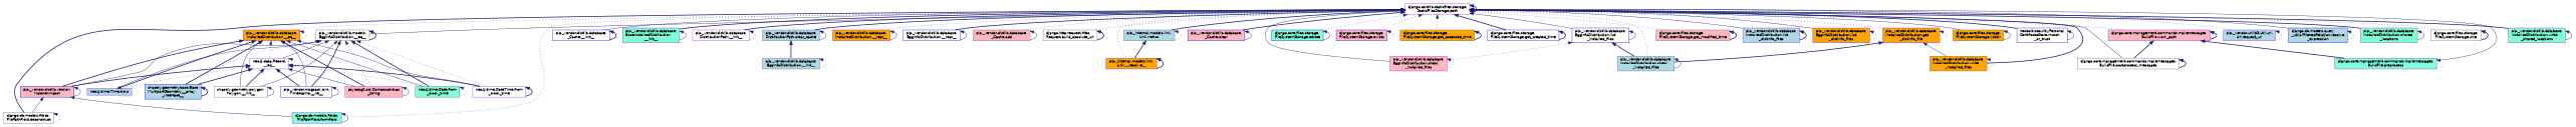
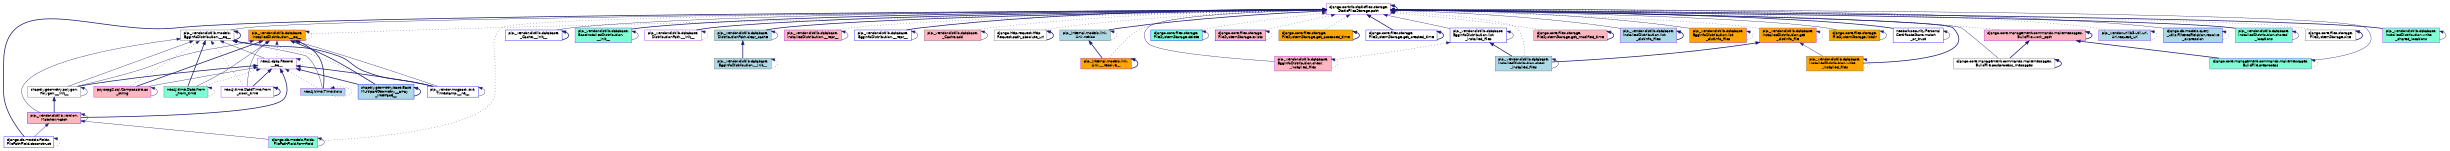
  digraph {
    fontname="DejaVu Sans"
    rankdir=TB
    node [color=purple fillcolor=white fontname="DejaVu Sans" fontsize=10 shape=record style=filled]
    edge [color=midnightblue dir=back fontname="DejaVu Sans" fontsize=10 labelfontname=Helvetica labelfontsize=10 style=bold]
    n1 [fontcolor=black height=0.2 label="django.contrib.staticfiles.storage.\lStaticFilesStorage.path" width=0.4]
    n2 [fillcolor=orange height=0.2 label="pip._vendor.distlib.database.\lInstalledDistribution.__eq__" width=0.4]
-   n3 [color=gray40 height=0.2 label="django.db.models.fields.\lFilePathField.deconstruct" width=0.4]
+   n3 [color=blue height=0.2 label="django.db.models.fields.\lFilePathField.deconstruct" width=0.4]
    n4 [fillcolor=aquamarine height=0.2 label="django.db.models.fields.\lFilePathField.formfield" width=0.4]
    n5 [color=gray40 height=0.2 label="pip._vendor.distlib.models.\lEggInfoDistribution.__eq__" width=0.4]
    n6 [color=blue height=0.2 label="pip._vendor.distlib.database.\l_Cache.__init__" width=0.4]
    n7 [fillcolor=aquamarine height=0.2 label="pip._vendor.distlib.database.\lBaseInstalledDistribution.\l__init__" width=0.4]
    n8 [height=0.2 label="pip._vendor.distlib.database.\lDistributionPath.__init__" width=0.4]
    n9 [fillcolor=orange height=0.2 label="pip._internal.models.link.\lLink.__resolve__" width=0.4]
-   n10 [fillcolor=orange height=0.2 label="pip._vendor.distlib.database.\lInstalledDistribution.__repr__" width=0.4]
+   n10 [fillcolor=lightpink height=0.2 label="pip._vendor.distlib.database.\lInstalledDistribution.__repr__" width=0.4]
    n11 [color=blue height=0.2 label="pip._vendor.distlib.database.\lEggInfoDistribution.__repr__" width=0.4]
    n12 [color=gray40 fillcolor=lightpink height=0.2 label="pip._vendor.distlib.database.\l_Cache.add" width=0.4]
-   n13 [color=gray40 height=0.2 label="django.http.request.Http\lRequest.build_absolute_uri" width=0.4]
+   n13 [color=gray40 height=0.2 label="django.http.request.Http\lRequest.path_absolute_uri" width=0.4]
    n14 [color=gray40 fillcolor=lightblue height=0.2 label="pip._vendor.distlib.database.\lInstalledDistribution.check\l_installed_files" width=0.4]
    n15 [fillcolor=lightpink height=0.2 label="pip._vendor.distlib.database.\lEggInfoDistribution.check\l_installed_files" width=0.4]
-   n16 [color=blue fillcolor=lightpink height=0.2 label="pip._vendor.distlib.database.\l_Cache.clear" width=0.4]
    n17 [color=gray40 fillcolor=lightblue height=0.2 label="pip._vendor.distlib.database.\lDistributionPath.clear_cache" width=0.4]
    n18 [color=blue fillcolor=aquamarine height=0.2 label="django.core.files.storage.\lFileSystemStorage.delete" width=0.4]
    n19 [color=blue fillcolor=lightpink height=0.2 label="django.core.files.storage.\lFileSystemStorage.exists" width=0.4]
    n20 [color=gray40 fillcolor=orange height=0.2 label="django.core.files.storage.\lFileSystemStorage.get_accessed_time" width=0.4]
    n21 [color=blue height=0.2 label="django.core.files.storage.\lFileSystemStorage.get_created_time" width=0.4]
    n22 [fillcolor=orange height=0.2 label="pip._vendor.distlib.database.\lInstalledDistribution.get\l_distinfo_file" width=0.4]
    n23 [color=gray40 fillcolor=orange height=0.2 label="pip._vendor.distlib.database.\lInstalledDistribution.write\l_installed_files" width=0.4]
    n24 [color=gray40 fillcolor=lightpink height=0.2 label="django.core.files.storage.\lFileSystemStorage.get_modified_time" width=0.4]
    n25 [fillcolor=lightblue height=0.2 label="pip._vendor.distlib.database.\lInstalledDistribution.list\l_distinfo_files" width=0.4]
    n26 [fillcolor=orange height=0.2 label="pip._vendor.distlib.database.\lEggInfoDistribution.list\l_distinfo_files" width=0.4]
    n27 [color=blue height=0.2 label="pip._vendor.distlib.database.\lEggInfoDistribution.list\l_installed_files" width=0.4]
    n28 [color=gray40 fillcolor=orange height=0.2 label="django.core.files.storage.\lFileSystemStorage.listdir" width=0.4]
    n29 [color=blue height=0.2 label="neobolt.security.Personal\lCertificateStore.match\l_or_trust" width=0.4]
    n30 [color=gray40 fillcolor=lightblue height=0.2 label="pip._internal.models.link.\lLink.netloc" width=0.4]
    n31 [color=gray40 height=0.2 label="django.core.management.commands.makemessages.\lBuildFile.postprocess_messages" width=0.4]
    n32 [fillcolor=aquamarine height=0.2 label="django.core.management.commands.makemessages.\lBuildFile.preprocess" width=0.4]
    n33 [fillcolor=lightblue height=0.2 label="pip._vendor.urllib3.util.url.\lUrl.request_uri" width=0.4]
    n34 [color=blue fillcolor=lightblue height=0.2 label="django.db.models.query\l_utils.FilteredRelation.resolve\l_expression" width=0.4]
    n35 [fillcolor=aquamarine height=0.2 label="pip._vendor.distlib.database.\lInstalledDistribution.shared\l_locations" width=0.4]
    n36 [color=gray40 height=0.2 label="django.core.files.storage.\lFileSystemStorage.size" width=0.4]
    n37 [fillcolor=lightpink height=0.2 label="django.core.management.commands.makemessages.\lBuildFile.work_path" width=0.4]
    n38 [fillcolor=aquamarine height=0.2 label="pip._vendor.distlib.database.\lInstalledDistribution.write\l_shared_locations" width=0.4]
    n39 [color=blue fillcolor=lightblue height=0.2 label="shapely.geometry.base.Base\lMultipartGeometry.__array\l_interface__" width=0.4]
    n40 [height=0.2 label="neo4j.data.Record.\l__eq__" width=0.4]
    n41 [color=gray40 height=0.2 label="shapely.geometry.polygon.\lPolygon.__init__" width=0.4]
    n42 [color=blue height=0.2 label="pip._vendor.msgpack.ext.\lTimestamp.__ne__" width=0.4]
    n43 [fillcolor=lightpink height=0.2 label="psycopg2.sql.Composable.as\l_string" width=0.4]
-   n44 [color=gray40 fillcolor=aquamarine height=0.2 label="neo4j.time.Date.from\l_clock_time" width=0.4]
+   n44 [color=gray40 fillcolor=aquamarine height=0.2 label="neo4j.time.Date.from\l_from_time" width=0.4]
    n45 [height=0.2 label="neo4j.time.DateTime.from\l_clock_time" width=0.4]
    n46 [color=blue fillcolor=lightpink height=0.2 label="pip._vendor.distlib.version.\lMatcher.match" width=0.4]
    n47 [fillcolor=lightblue height=0.2 label="neo4j.time.Time.ticks" width=0.4]
    n48 [color=gray40 fillcolor=lightblue height=0.2 label="pip._vendor.distlib.database.\lEggInfoDistribution.__init__" width=0.4]
    n1 -> n1
    n1 -> n2 [style=dotted]
    n1 -> n3
    n1 -> n4 [style=dotted]
    n1 -> n5 [style=solid]
    n1 -> n6 [style=solid]
    n1 -> n7
    n1 -> n8
    n1 -> n9 [style=dotted]
    n1 -> n10 [style=dotted]
    n1 -> n11
    n1 -> n12 [style=dotted]
    n1 -> n13 [style=dotted]
    n1 -> n14 [style=dotted]
    n1 -> n15 [style=solid]
-   n1 -> n16
    n1 -> n17
    n1 -> n18 [style=dotted]
    n1 -> n19 [style=dotted]
    n1 -> n20 [style=dotted]
    n1 -> n21
    n1 -> n22 [style=dotted]
    n1 -> n23
    n1 -> n24 [style=dotted]
    n1 -> n25 [style=solid]
    n1 -> n26 [style=solid]
    n1 -> n27 [style=solid]
    n1 -> n28 [style=solid]
    n1 -> n29
    n1 -> n30
    n1 -> n31 [style=solid]
    n1 -> n32 [style=solid]
    n1 -> n33 [style=dotted]
    n1 -> n34 [style=solid]
    n1 -> n35
    n1 -> n36 [style=dotted]
    n1 -> n37 [style=dotted]
    n1 -> n38
    n2 -> n2 [style=dotted]
    n2 -> n39
    n2 -> n40 [style=dotted]
    n2 -> n41 [style=solid]
    n2 -> n42 [style=solid]
    n2 -> n43
    n2 -> n44 [style=solid]
    n2 -> n45 [style=solid]
-   n2 -> n46
+   n41 -> n46
    n2 -> n47
    n3 -> n3 [style=dotted]
    n4 -> n4 [style=solid]
    n5 -> n5
    n5 -> n39 [style=dotted]
    n5 -> n40 [style=solid]
    n5 -> n41 [style=solid]
    n5 -> n42
    n5 -> n43 [style=dotted]
    n5 -> n44
    n5 -> n45 [style=dotted]
    n5 -> n46 [style=solid]
    n5 -> n47 [style=solid]
    n6 -> n6
    n7 -> n7 [style=solid]
    n8 -> n8 [style=dotted]
    n9 -> n9
    n10 -> n10 [style=solid]
    n11 -> n11 [style=solid]
    n12 -> n12 [style=solid]
    n13 -> n13
    n14 -> n14 [style=solid]
    n15 -> n15 [style=dotted]
-   n16 -> n16 [style=solid]
    n17 -> n17 [style=solid]
    n17 -> n48
    n18 -> n18 [style=solid]
    n19 -> n19 [style=dotted]
    n20 -> n20
    n21 -> n21
    n22 -> n14
    n22 -> n22 [style=dotted]
    n22 -> n23 [style=solid]
    n23 -> n23 [style=dotted]
    n24 -> n24
    n25 -> n25
    n26 -> n26 [style=dotted]
    n27 -> n14
    n27 -> n15 [style=dotted]
    n27 -> n27 [style=solid]
    n28 -> n28 [style=solid]
    n29 -> n29 [style=solid]
    n30 -> n9
    n30 -> n30 [style=dotted]
    n31 -> n31
    n32 -> n32 [style=dotted]
    n33 -> n33 [style=dotted]
    n34 -> n34 [style=dotted]
    n35 -> n35 [style=solid]
    n36 -> n36
    n37 -> n31
    n37 -> n32
    n37 -> n37
    n38 -> n38 [style=solid]
    n39 -> n39
    n40 -> n39
    n40 -> n40 [style=dotted]
    n40 -> n41
    n40 -> n42
    n40 -> n43 [style=solid]
    n40 -> n44 [style=dotted]
    n40 -> n45
    n40 -> n46
    n40 -> n47 [style=dotted]
    n41 -> n41 [style=solid]
    n42 -> n42 [style=solid]
    n43 -> n43 [style=solid]
    n44 -> n44 [style=dotted]
    n45 -> n45
    n46 -> n3 [style=solid]
    n46 -> n4 [style=solid]
    n46 -> n46 [style=solid]
    n47 -> n47 [style=dotted]
    n48 -> n48 [style=dotted]
  }
